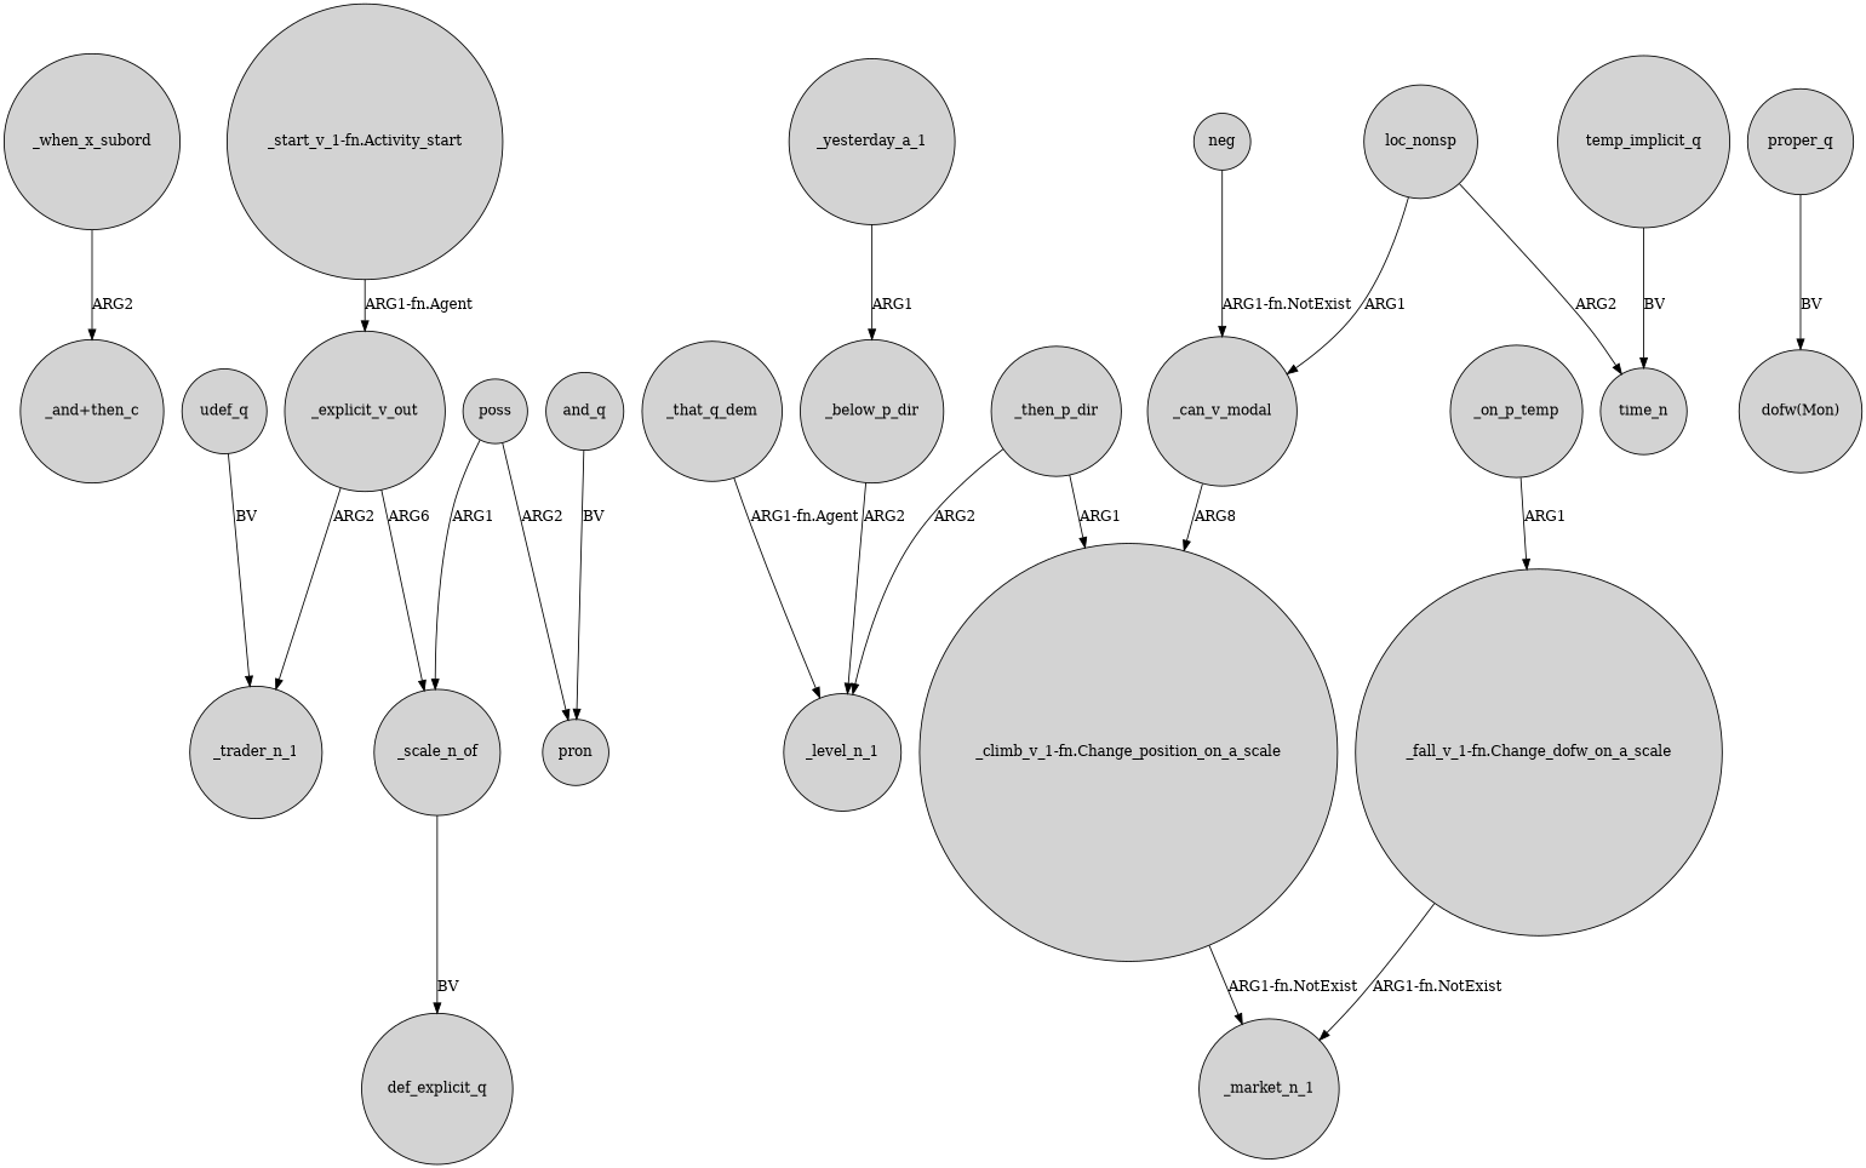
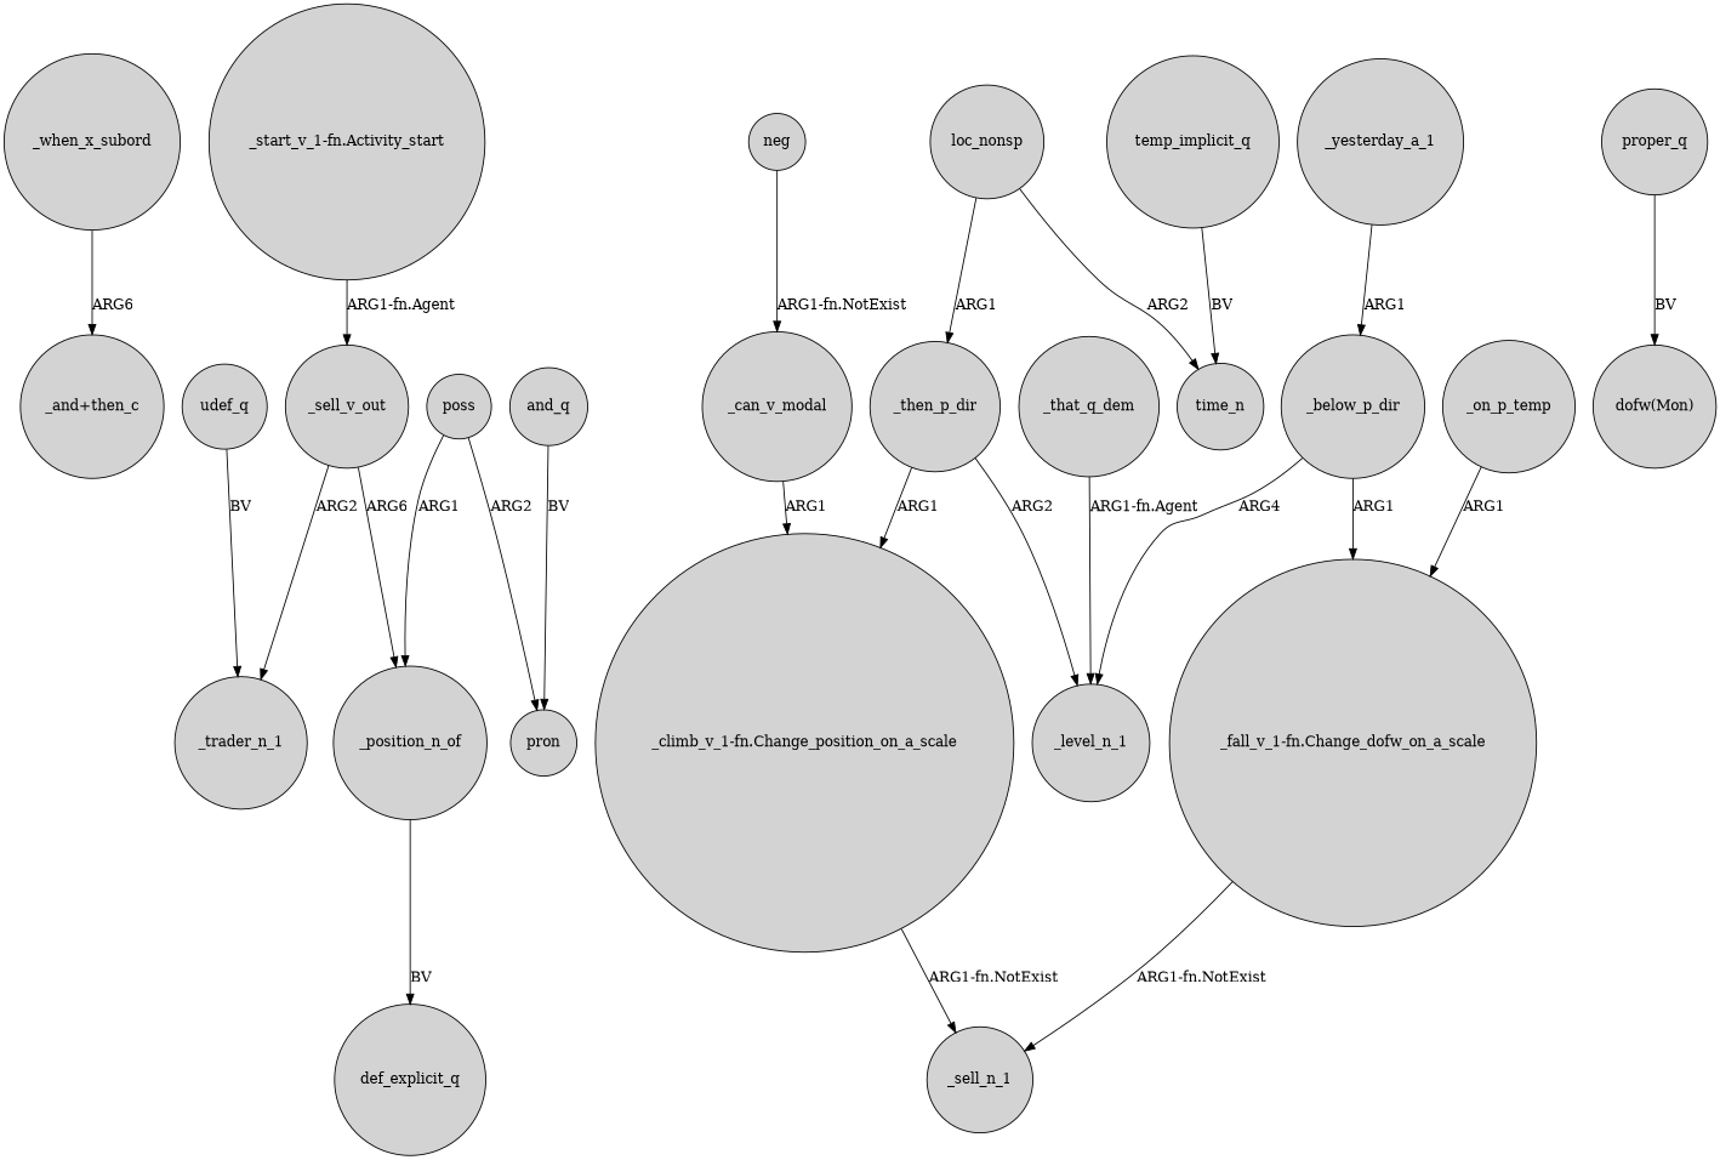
  digraph {
    node [shape=circle style=filled]
    _when_x_subord
    "_and+then_c"
    "_start_v_1-fn.Activity_start"
-   _sell_v_out [label=_explicit_v_out]
+   _sell_v_out
    _trader_n_1
-   _position_n_of [label=_scale_n_of]
+   _position_n_of
    def_explicit_q
    _that_q_dem
    _level_n_1
    _yesterday_a_1
    _below_p_dir
    poss
    pron
    udef_q
    n15 [label="_fall_v_1-fn.Change_dofw_on_a_scale"]
-   _market_n_1
+   _market_n_1 [label=_sell_n_1]
    _can_v_modal
    "_climb_v_1-fn.Change_position_on_a_scale"
    _on_p_temp
    loc_nonsp
    time_n
    n22 [label=and_q]
    proper_q
    "dofw(Mon)"
    n25 [label=_then_p_dir]
    neg
    n27 [label=temp_implicit_q]
-   _when_x_subord -> "_and+then_c" [label=ARG2]
+   _when_x_subord -> "_and+then_c" [label=ARG6]
    "_start_v_1-fn.Activity_start" -> _sell_v_out [label="ARG1-fn.Agent"]
    _sell_v_out -> _trader_n_1 [label=ARG2]
    _sell_v_out -> _position_n_of [label=ARG6]
    _position_n_of -> def_explicit_q [label=BV]
    _that_q_dem -> _level_n_1 [label="ARG1-fn.Agent"]
    _yesterday_a_1 -> _below_p_dir [label=ARG1]
-   _below_p_dir -> _level_n_1 [label=ARG2]
+   _below_p_dir -> _level_n_1 [label=ARG4]
+   _below_p_dir -> n15 [label=ARG1]
    poss -> _position_n_of [label=ARG1]
    poss -> pron [label=ARG2]
    udef_q -> _trader_n_1 [label=BV]
    n15 -> _market_n_1 [label="ARG1-fn.NotExist"]
-   _can_v_modal -> "_climb_v_1-fn.Change_position_on_a_scale" [label=ARG8]
+   _can_v_modal -> "_climb_v_1-fn.Change_position_on_a_scale" [label=ARG1]
    "_climb_v_1-fn.Change_position_on_a_scale" -> _market_n_1 [label="ARG1-fn.NotExist"]
    _on_p_temp -> n15 [label=ARG1]
-   loc_nonsp -> _can_v_modal [label=ARG1]
+   loc_nonsp -> n25 [label=ARG1]
    loc_nonsp -> time_n [label=ARG2]
    n22 -> pron [label=BV]
    proper_q -> "dofw(Mon)" [label=BV]
    n25 -> _level_n_1 [label=ARG2]
    n25 -> "_climb_v_1-fn.Change_position_on_a_scale" [label=ARG1]
    neg -> _can_v_modal [label="ARG1-fn.NotExist"]
    n27 -> time_n [label=BV]
  }
